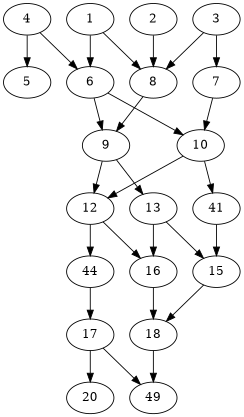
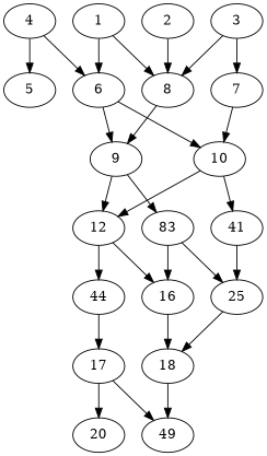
  digraph {
    node [alpha=0.16]
    1 [alpha=0.01 expect_size=50877440]
    6 [alpha=0.17 expect_size=23665664]
    8 [alpha=0.13 expect_size=26530816]
    9 [alpha=0.15 expect_size=11067392]
    10 [alpha=0.15 expect_size=34379776]
    7 [alpha=0.10 expect_size=44365824]
    12 [alpha=0.12 expect_size=37869568]
-   13 [alpha=0.10 expect_size=11714560]
+   13 [alpha=0.10 expect_size=11714560 label=83]
    n9 [alpha=0.13 expect_size=36531200 label=41]
    2 [alpha=0.09 expect_size=42492928]
    3 [alpha=0.06 expect_size=24352768]
    4 [alpha=0.01 expect_size=6437888]
    5 [alpha=0.03 expect_size=25670656]
    n14 [expect_size=25243648 label=44]
    16 [expect_size=32877568]
-   15 [alpha=0.08 expect_size=26674176]
+   15 [alpha=0.08 expect_size=26674176 label=25]
    17 [alpha=0.11 expect_size=25833472]
    18 [expect_size=50247680]
    n19 [expect_size=33932288 label=49]
    20 [alpha=0.02 expect_size=21633024]
    1 -> 6
    1 -> 8
    6 -> 9
    6 -> 10
    8 -> 9
    9 -> 12
    9 -> 13
    10 -> 12
    10 -> n9
    7 -> 10
    12 -> n14
    12 -> 16
    13 -> 16
    13 -> 15
    n9 -> 15
    2 -> 8
    3 -> 8
    3 -> 7
    4 -> 6
    4 -> 5
    n14 -> 17
    16 -> 18
    15 -> 18
    17 -> n19
    17 -> 20
    18 -> n19
  }
